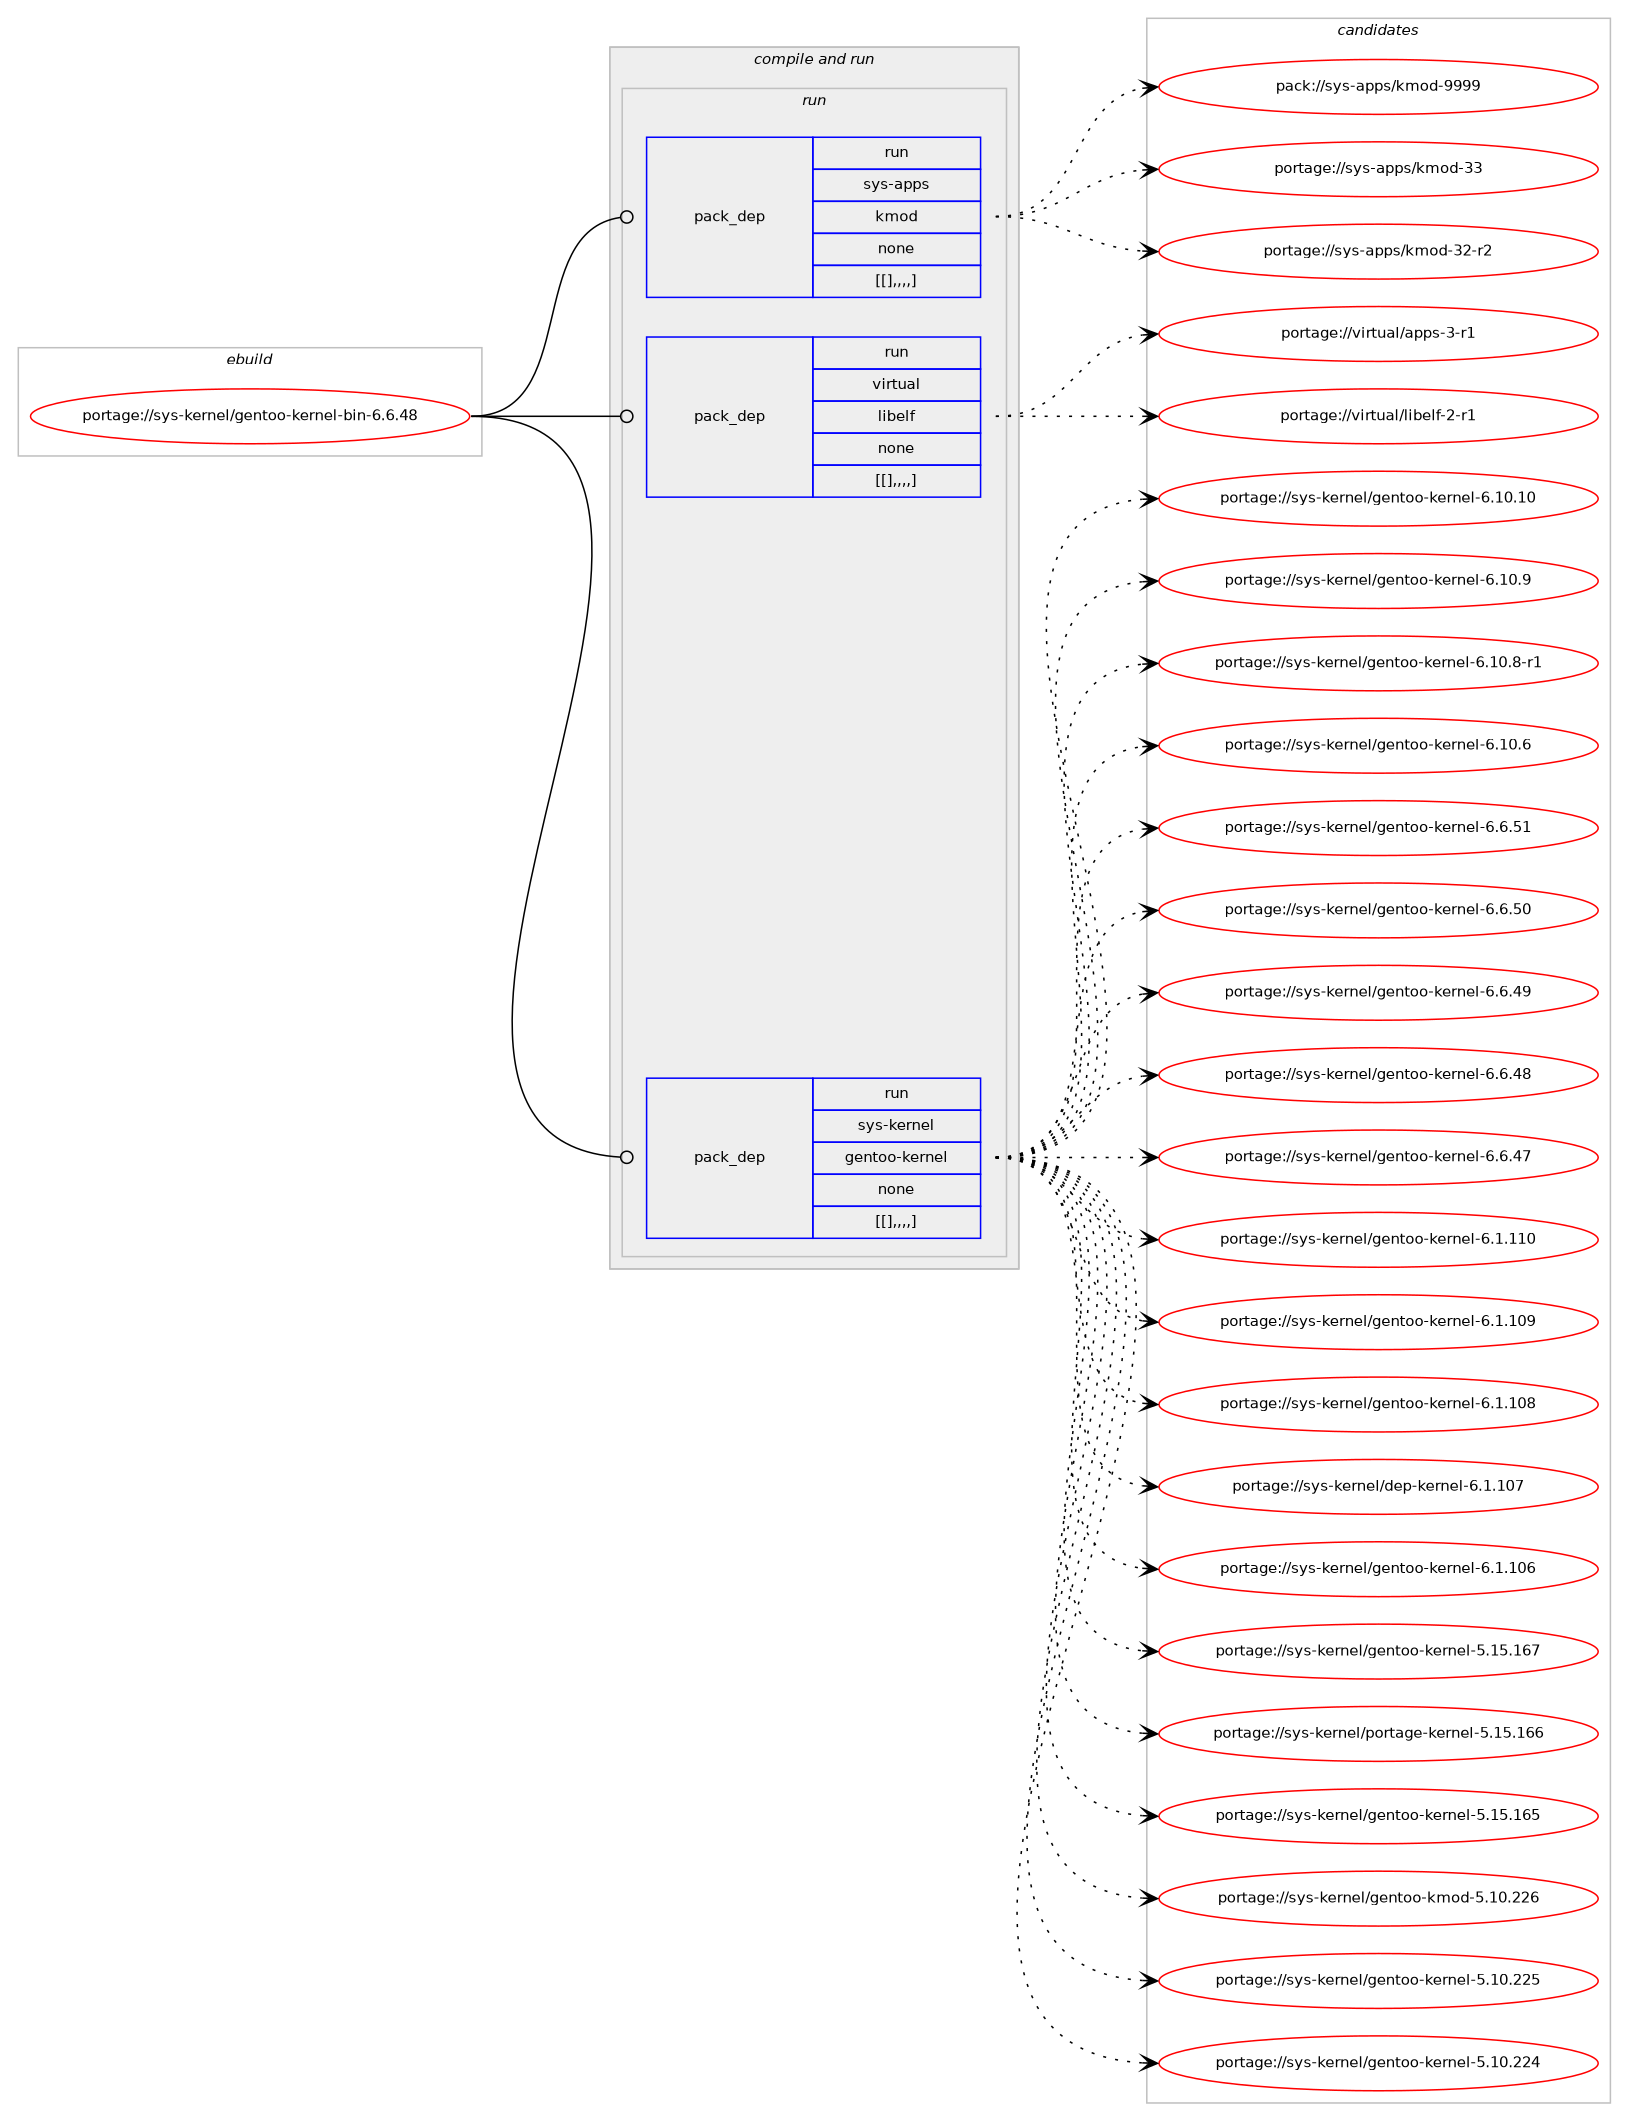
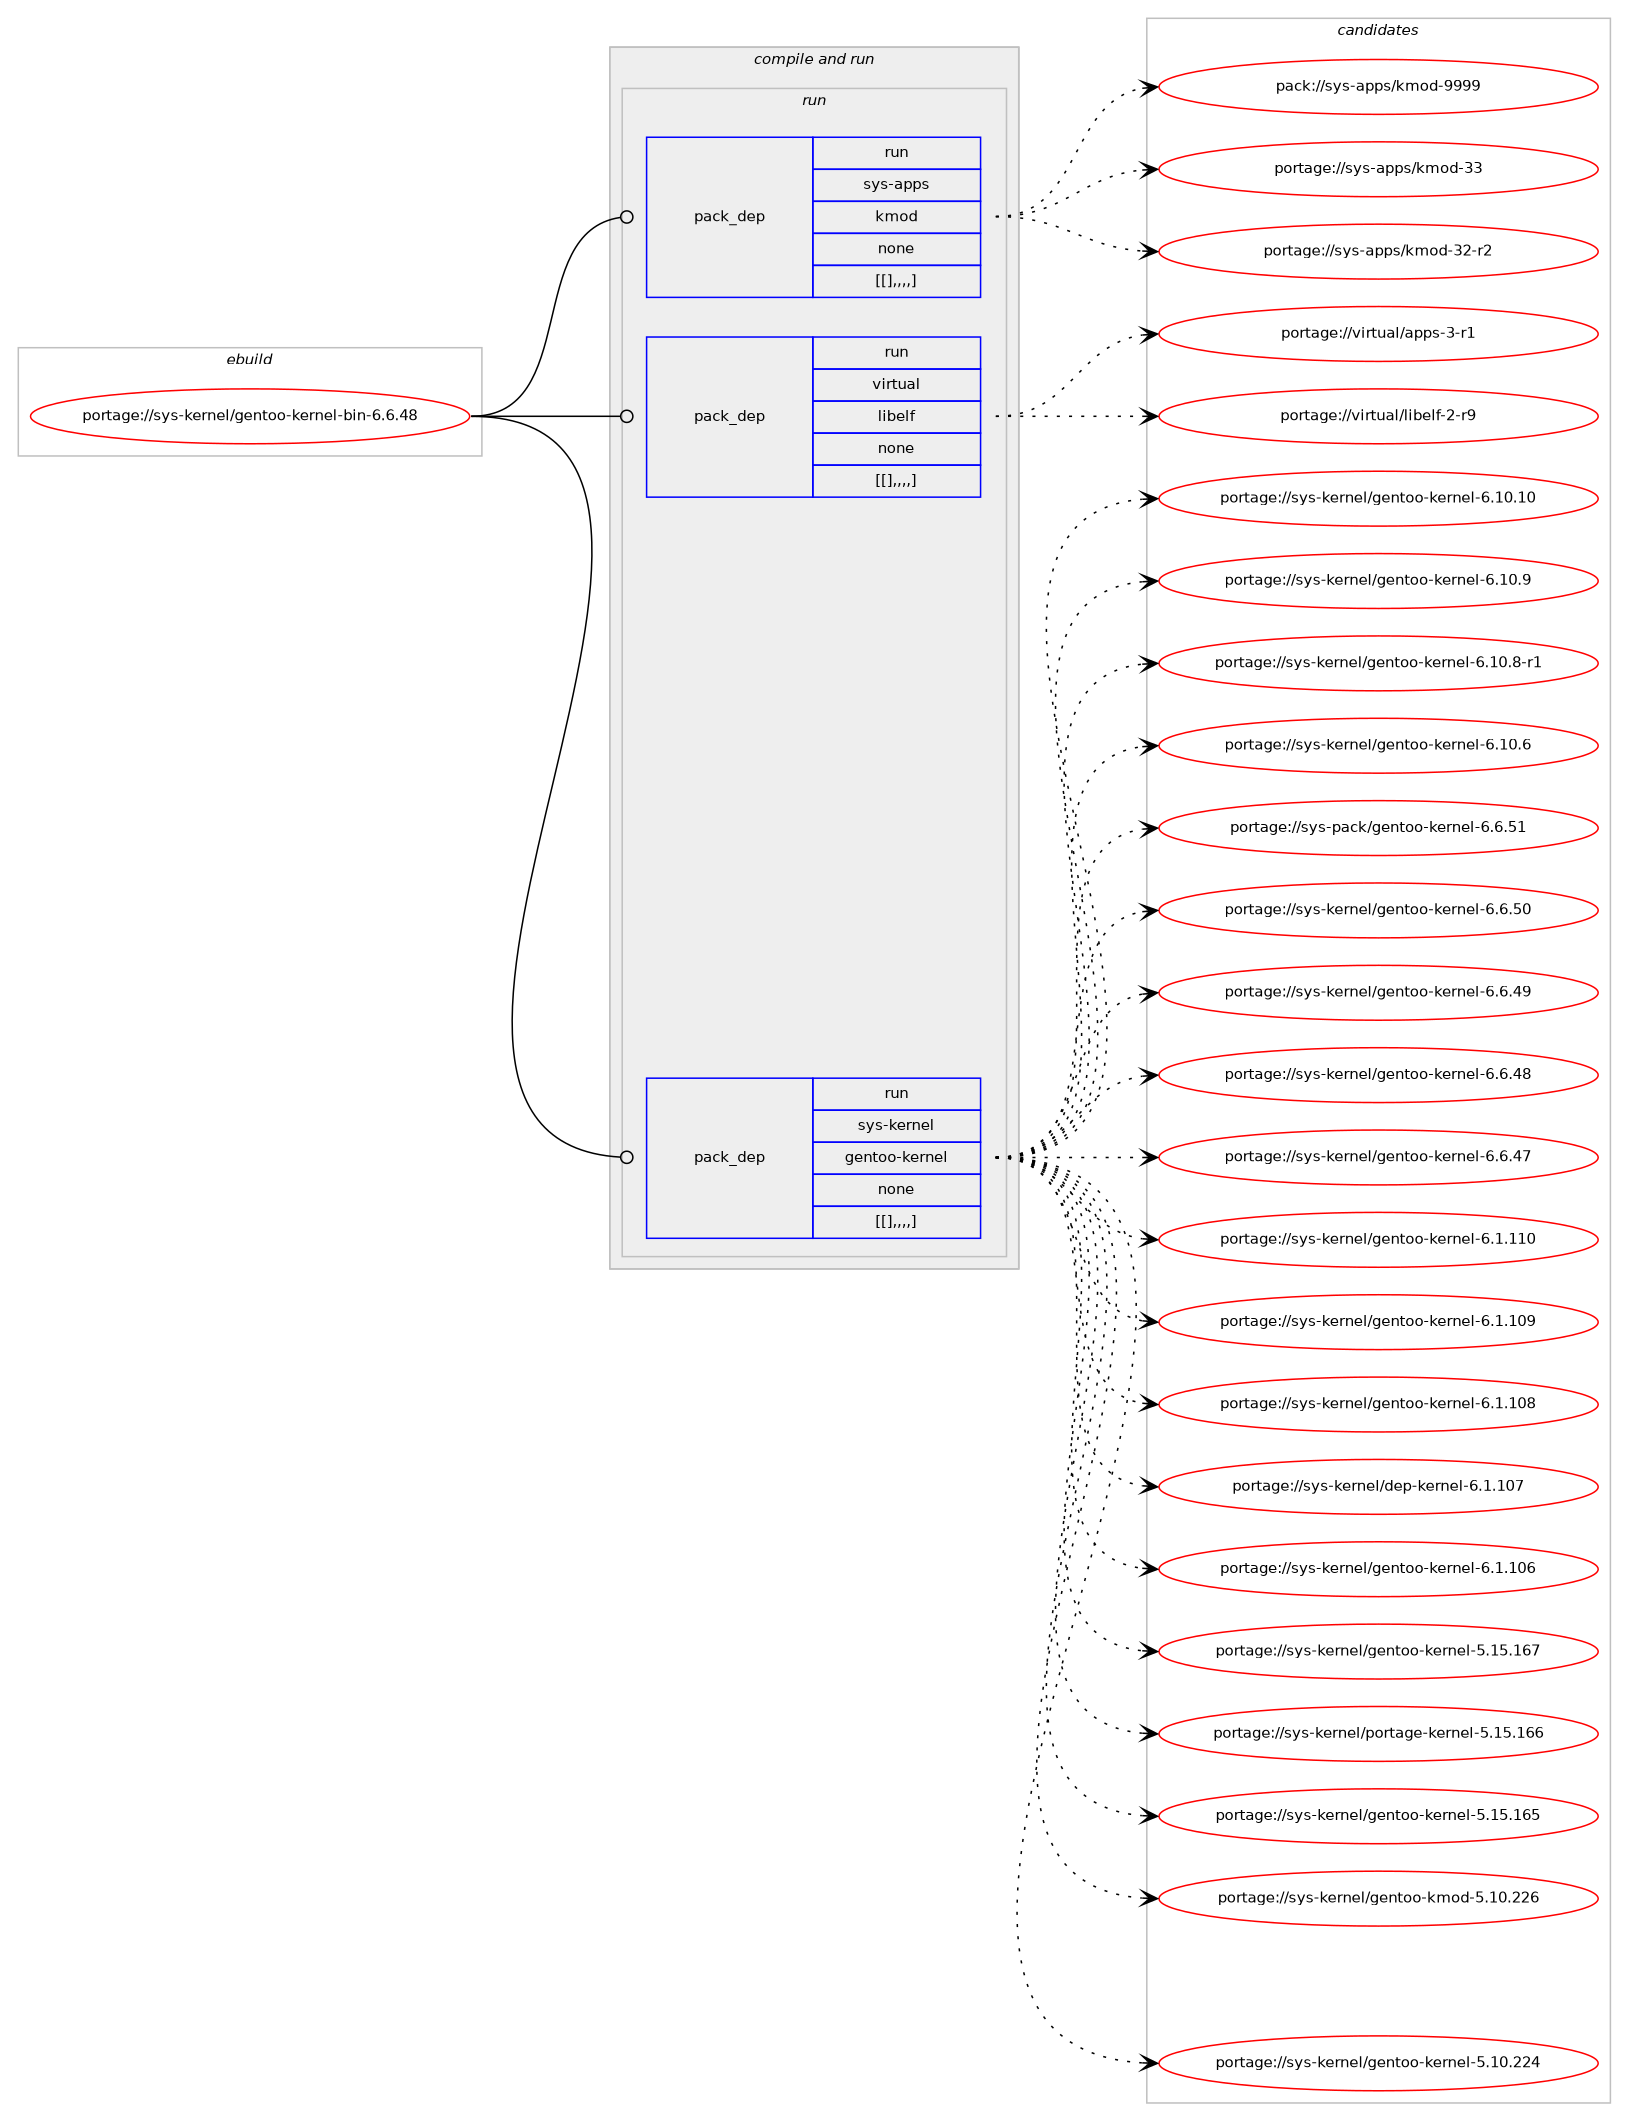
  digraph {
    compound=true
    concentrate=true
    fontname=Helvetica
    fontsize=10
    newrank=true
    rankdir=LR
    ranksep=1.5
    node [color=red fontname=Helvetica fontsize=10]
    edge [arrowhead=vee headport=w style=dotted tailport=e weight=100]
    n1 [label="portage://sys-kernel/gentoo-kernel-bin-6.6.48" width=4]
    n2 [color=blue label=<<TABLE BORDER="0" CELLBORDER="1" CELLSPACING="0" CELLPADDING="4" WIDTH="220"><TR><TD ROWSPAN="6" CELLPADDING="30">pack_dep</TD></TR><TR><TD WIDTH="110">run</TD></TR><TR><TD>sys-apps</TD></TR><TR><TD>kmod</TD></TR><TR><TD>none</TD></TR><TR><TD>[[],,,,]</TD></TR></TABLE>> shape=none]
    n3 [color=blue label=<<TABLE BORDER="0" CELLBORDER="1" CELLSPACING="0" CELLPADDING="4" WIDTH="220"><TR><TD ROWSPAN="6" CELLPADDING="30">pack_dep</TD></TR><TR><TD WIDTH="110">run</TD></TR><TR><TD>virtual</TD></TR><TR><TD>libelf</TD></TR><TR><TD>none</TD></TR><TR><TD>[[],,,,]</TD></TR></TABLE>> shape=none]
    n4 [color=blue label=<<TABLE BORDER="0" CELLBORDER="1" CELLSPACING="0" CELLPADDING="4" WIDTH="220"><TR><TD ROWSPAN="6" CELLPADDING="30">pack_dep</TD></TR><TR><TD WIDTH="110">run</TD></TR><TR><TD>sys-kernel</TD></TR><TR><TD>gentoo-kernel</TD></TR><TR><TD>none</TD></TR><TR><TD>[[],,,,]</TD></TR></TABLE>> shape=none]
    n5 [label="pack://sys-apps/kmod-9999" width=4]
    n6 [label="portage://sys-apps/kmod-33" width=4]
    n7 [label="portage://sys-apps/kmod-32-r2" width=4]
    n8 [label="portage://virtual/apps-3-r1" width=4]
-   n9 [label="portage://virtual/libelf-2-r1" width=4]
+   n9 [label="portage://virtual/libelf-2-r9" width=4]
    n10 [label="portage://sys-kernel/gentoo-kernel-6.10.10" width=4]
    n11 [label="portage://sys-kernel/gentoo-kernel-6.10.9" width=4]
    n12 [label="portage://sys-kernel/gentoo-kernel-6.10.8-r1" width=4]
    n13 [label="portage://sys-kernel/gentoo-kernel-6.10.6" width=4]
-   n14 [label="portage://sys-kernel/gentoo-kernel-6.6.51" width=4]
+   n14 [label="portage://sys-pack/gentoo-kernel-6.6.51" width=4]
    n15 [label="portage://sys-kernel/gentoo-kernel-6.6.50" width=4]
    n16 [label="portage://sys-kernel/gentoo-kernel-6.6.49" width=4]
    n17 [label="portage://sys-kernel/gentoo-kernel-6.6.48" width=4]
    n18 [label="portage://sys-kernel/gentoo-kernel-6.6.47" width=4]
    n19 [label="portage://sys-kernel/gentoo-kernel-6.1.110" width=4]
    n20 [label="portage://sys-kernel/gentoo-kernel-6.1.109" width=4]
    n21 [label="portage://sys-kernel/gentoo-kernel-6.1.108" width=4]
    n22 [label="portage://sys-kernel/dep-kernel-6.1.107" width=4]
    n23 [label="portage://sys-kernel/gentoo-kernel-6.1.106" width=4]
    n24 [label="portage://sys-kernel/gentoo-kernel-5.15.167" width=4]
    n25 [label="portage://sys-kernel/portage-kernel-5.15.166" width=4]
    n26 [label="portage://sys-kernel/gentoo-kernel-5.15.165" width=4]
    n27 [label="portage://sys-kernel/gentoo-kmod-5.10.226" width=4]
-   n28 [label="portage://sys-kernel/gentoo-kernel-5.10.225" width=4]
    n29 [label="portage://sys-kernel/gentoo-kernel-5.10.224" width=4]
    subgraph cluster_1 {
      color=gray
      label=<<i>ebuild</i>>
      n1
    }
    subgraph cluster_2 {
      color=gray
      label=<<i>dependencies</i>>
      subgraph cluster_3 {
        color=gray
        fillcolor="#eeeeee"
        label=<<i>compile</i>>
        style=filled
      }
      subgraph cluster_4 {
        color=gray
        fillcolor="#eeeeee"
        label=<<i>compile and run</i>>
        style=filled
      }
      subgraph cluster_5 {
        color=gray
        fillcolor="#eeeeee"
        label=<<i>run</i>>
        style=filled
        subgraph sub_6 {
          color=gray
          fillcolor="#eeeeee"
          label=<<i>run</i>>
          style=filled
          n2
        }
        subgraph sub_7 {
          color=gray
          fillcolor="#eeeeee"
          label=<<i>run</i>>
          style=filled
          n3
        }
        subgraph sub_8 {
          color=gray
          fillcolor="#eeeeee"
          label=<<i>run</i>>
          style=filled
          n4
        }
      }
    }
    subgraph cluster_9 {
      color=gray
      label=<<i>candidates</i>>
      rank=same
      subgraph sub_10 {
        color=black
        label=<<i>candidates</i>>
        nodesep=1
        rank=same
        n5
        n6
        n7
      }
      subgraph sub_11 {
        color=black
        label=<<i>candidates</i>>
        nodesep=1
        rank=same
        n8
        n9
      }
      subgraph sub_12 {
        color=black
        label=<<i>candidates</i>>
        nodesep=1
        rank=same
        n10
        n11
        n12
        n13
        n14
        n15
        n16
        n17
        n18
        n19
        n20
        n21
        n22
        n23
        n24
        n25
        n26
        n27
-       n28
        n29
      }
    }
    n1 -> n2 [arrowhead=odot style=solid weight=20]
    n1 -> n3 [arrowhead=odot style=solid weight=20]
    n1 -> n4 [arrowhead=odot style=solid weight=20]
    n2 -> n5
    n2 -> n6
    n2 -> n7
    n3 -> n8
    n3 -> n9
    n4 -> n10
    n4 -> n11
    n4 -> n12
    n4 -> n13
    n4 -> n14
    n4 -> n15
    n4 -> n16
    n4 -> n17
    n4 -> n18
    n4 -> n19
    n4 -> n20
    n4 -> n21
    n4 -> n22
    n4 -> n23
    n4 -> n24
    n4 -> n25
    n4 -> n26
    n4 -> n27
-   n4 -> n28
    n4 -> n29
  }
